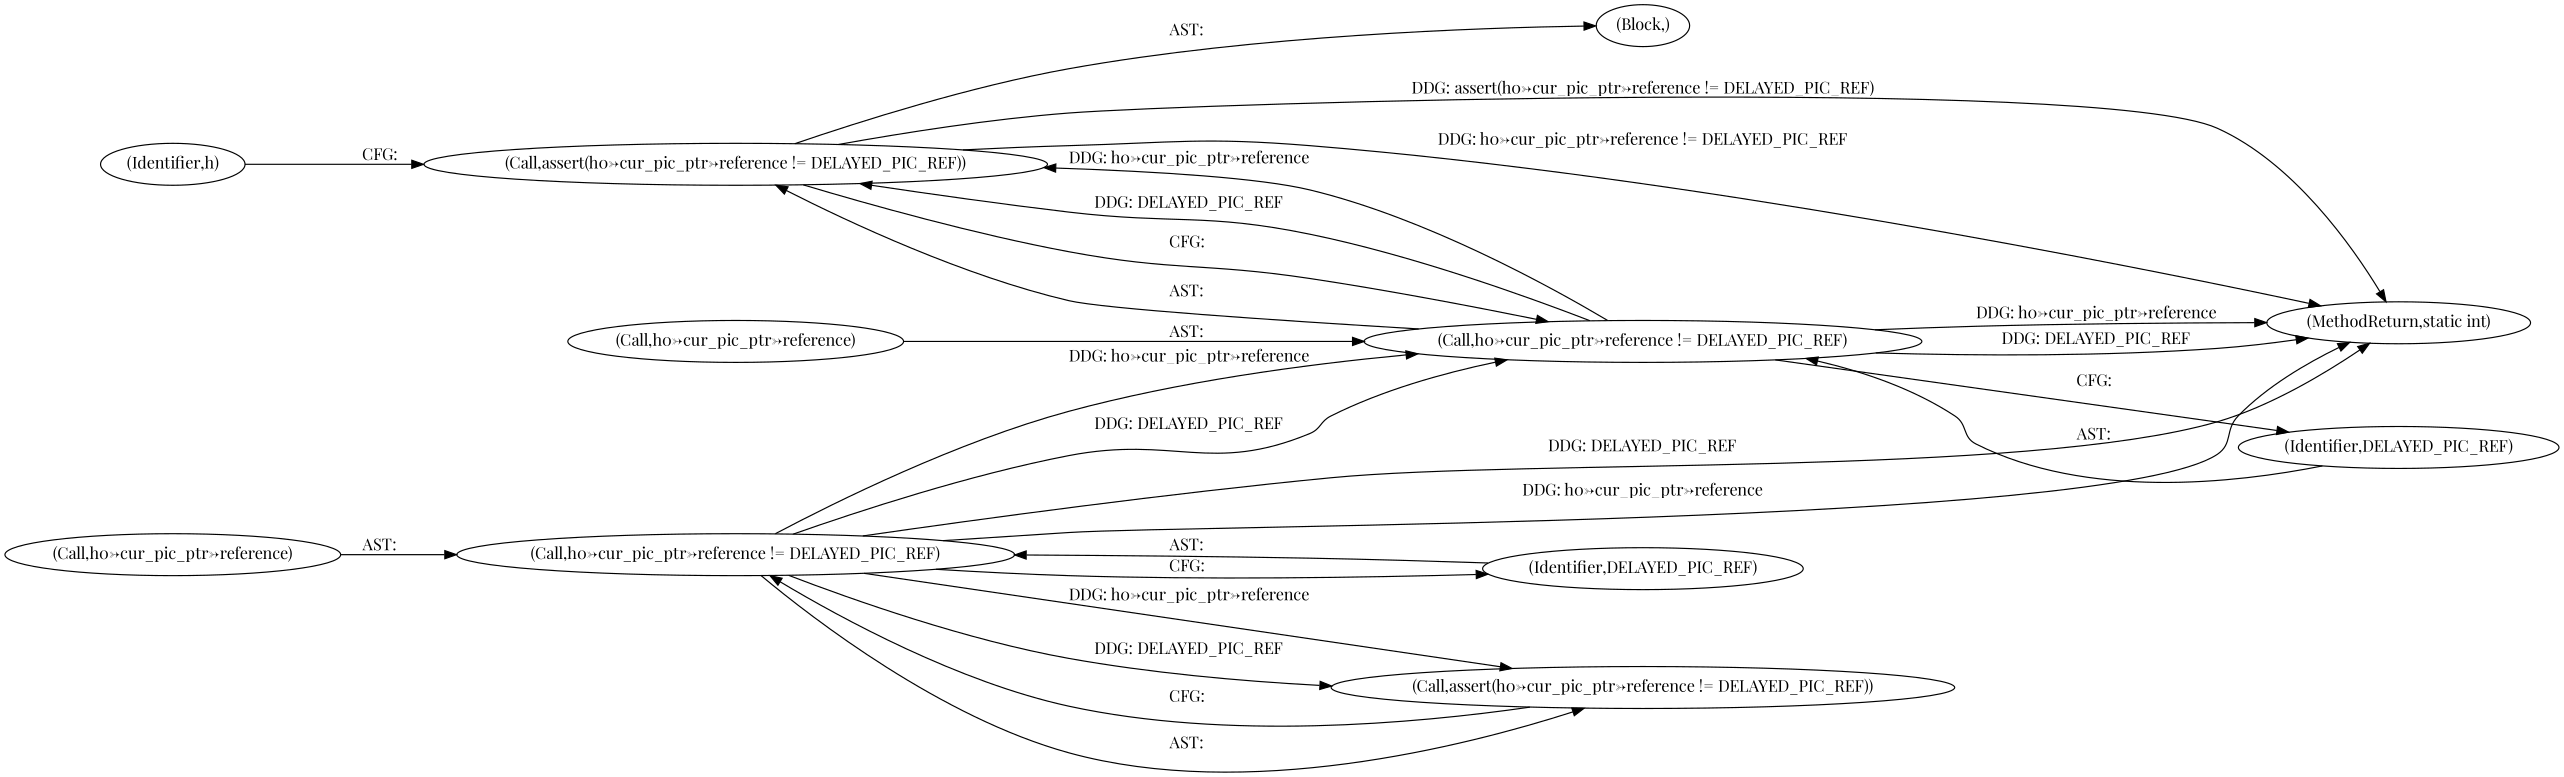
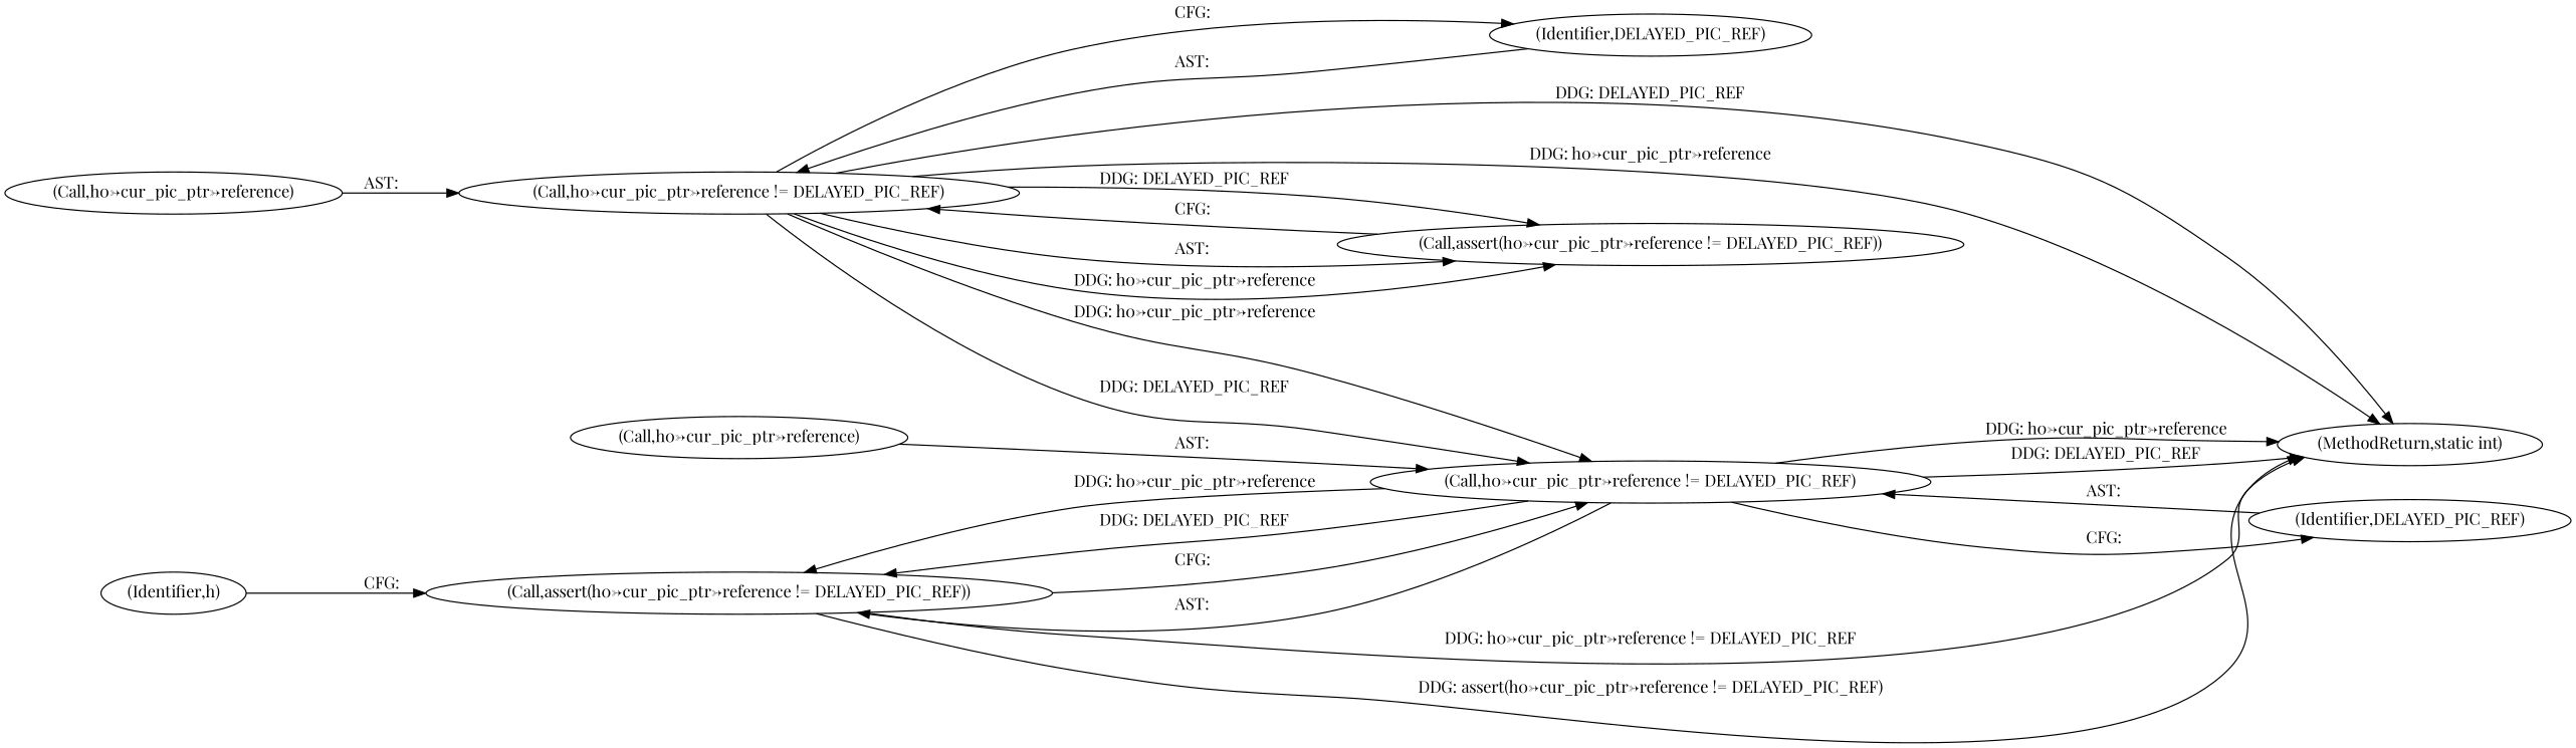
  digraph {
    rankdir=LR
    fontname="Playfair Display"
    node [fontname="Playfair Display"]
    edge [fontname="Playfair Display"]
    n1 [label="(Call,assert(h0->cur_pic_ptr->reference != DELAYED_PIC_REF))"]
    n2 [label="(Call,h0->cur_pic_ptr->reference != DELAYED_PIC_REF)"]
-   n3 [label="(Block,)"]
    n4 [label="(MethodReturn,static int)"]
    n5 [label="(Identifier,DELAYED_PIC_REF)"]
    n6 [label="(Call,h0->cur_pic_ptr->reference != DELAYED_PIC_REF)"]
    n7 [label="(Identifier,DELAYED_PIC_REF)"]
    n8 [label="(Call,assert(h0->cur_pic_ptr->reference != DELAYED_PIC_REF))"]
    n9 [label="(Call,h0->cur_pic_ptr->reference)"]
    n10 [label="(Identifier,h)"]
    n11 [label="(Call,h0->cur_pic_ptr->reference)"]
    n1 -> n2 [label="CFG: "]
-   n1 -> n3 [label="AST: "]
    n1 -> n4 [label="DDG: assert(h0->cur_pic_ptr->reference != DELAYED_PIC_REF)"]
    n1 -> n4 [label="DDG: h0->cur_pic_ptr->reference != DELAYED_PIC_REF"]
    n2 -> n1 [label="AST: "]
    n2 -> n1 [label="DDG: h0->cur_pic_ptr->reference"]
    n2 -> n1 [label="DDG: DELAYED_PIC_REF"]
    n2 -> n4 [label="DDG: h0->cur_pic_ptr->reference"]
    n2 -> n4 [label="DDG: DELAYED_PIC_REF"]
    n2 -> n5 [label="CFG: "]
    n5 -> n2 [label="AST: "]
    n6 -> n2 [label="DDG: h0->cur_pic_ptr->reference"]
    n6 -> n2 [label="DDG: DELAYED_PIC_REF"]
    n6 -> n4 [label="DDG: h0->cur_pic_ptr->reference"]
    n6 -> n4 [label="DDG: DELAYED_PIC_REF"]
    n6 -> n7 [label="CFG: "]
    n6 -> n8 [label="AST: "]
    n6 -> n8 [label="DDG: h0->cur_pic_ptr->reference"]
    n6 -> n8 [label="DDG: DELAYED_PIC_REF"]
    n7 -> n6 [label="AST: "]
    n8 -> n6 [label="CFG: "]
    n9 -> n6 [label="AST: "]
    n10 -> n1 [label="CFG: "]
    n11 -> n2 [label="AST: "]
  }
